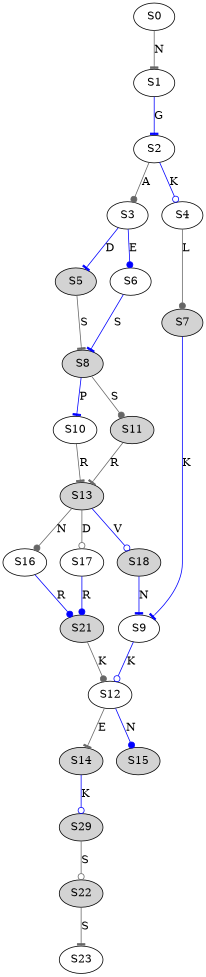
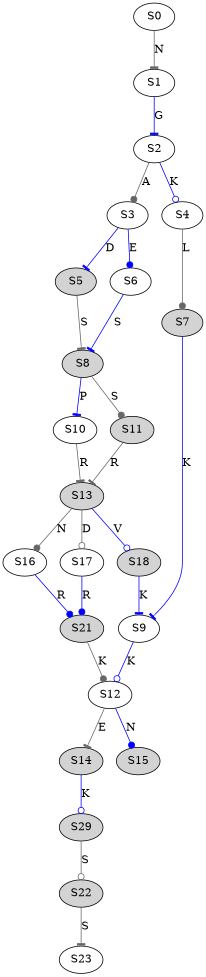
  strict digraph {
    node [fillcolor=white style=filled]
    edge [arrowhead=tee color=blue]
    S0
    S1
    S2
    S3
    S4
    S5 [fillcolor=lightgrey]
    S6
    S7 [fillcolor=lightgrey]
    S8 [fillcolor=lightgrey]
    S9
    S10
    S11 [fillcolor=lightgrey]
    S12
    S13 [fillcolor=lightgrey]
    S14 [fillcolor=lightgrey]
    S15 [fillcolor=lightgrey]
    S16
    S17
    S18 [fillcolor=lightgrey]
    n20 [fillcolor=lightgrey label=S29]
    S21 [fillcolor=lightgrey]
    S22 [fillcolor=lightgrey]
    S23
    S0 -> S1 [color=gray40 label=N]
    S1 -> S2 [label=G]
    S2 -> S3 [arrowhead=dot color=gray40 label=A]
    S2 -> S4 [arrowhead=odot label=K]
    S3 -> S5 [label=D]
    S3 -> S6 [arrowhead=dot label=E]
    S4 -> S7 [arrowhead=dot color=gray40 label=L]
    S5 -> S8 [color=gray40 label=S]
    S6 -> S8 [label=S]
    S7 -> S9 [label=K]
    S8 -> S10 [label=P]
    S8 -> S11 [arrowhead=dot color=gray40 label=S]
    S9 -> S12 [arrowhead=odot label=K]
    S10 -> S13 [color=gray40 label=R]
    S11 -> S13 [color=gray40 label=R]
    S12 -> S14 [color=gray40 label=E]
    S12 -> S15 [arrowhead=dot label=N]
    S13 -> S16 [arrowhead=dot color=gray40 label=N]
    S13 -> S17 [arrowhead=odot color=gray40 label=D]
    S13 -> S18 [arrowhead=odot label=V]
    S14 -> n20 [arrowhead=odot label=K]
    S16 -> S21 [arrowhead=dot label=R]
    S17 -> S21 [arrowhead=dot label=R]
-   S18 -> S9 [label=N]
+   S18 -> S9 [label=K]
    n20 -> S22 [arrowhead=odot color=gray40 label=S]
    S21 -> S12 [arrowhead=dot color=gray40 label=K]
    S22 -> S23 [color=gray40 label=S]
  }
